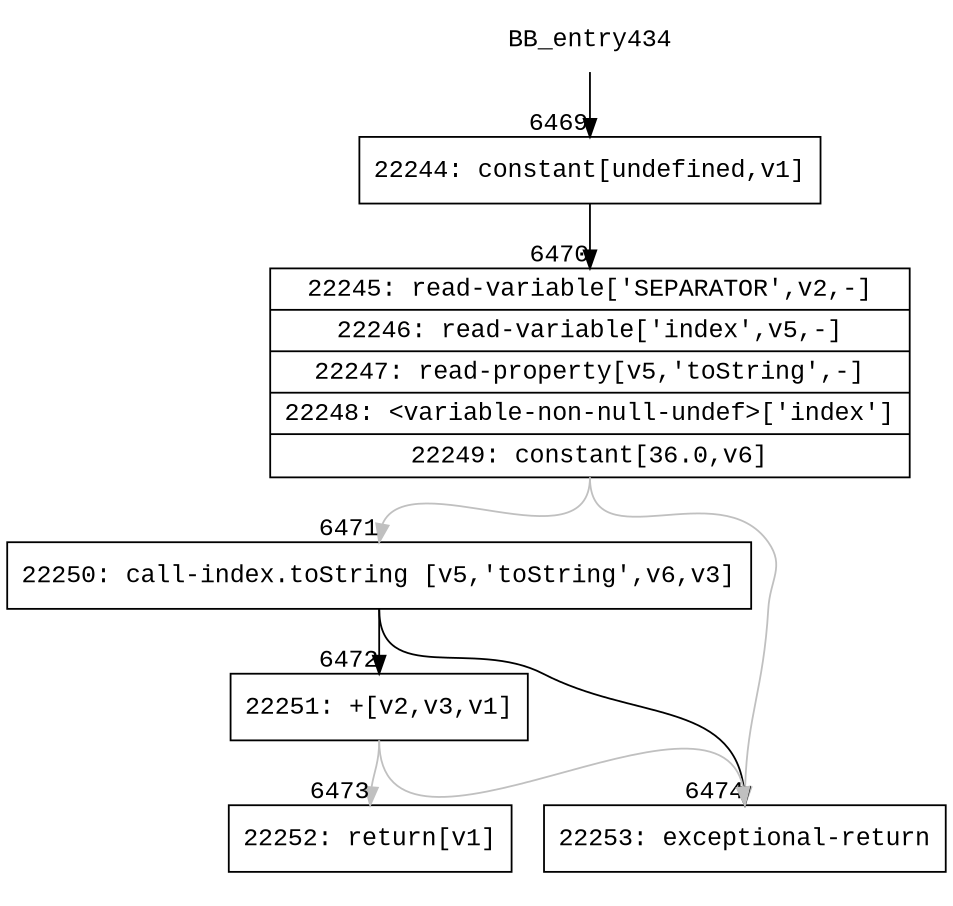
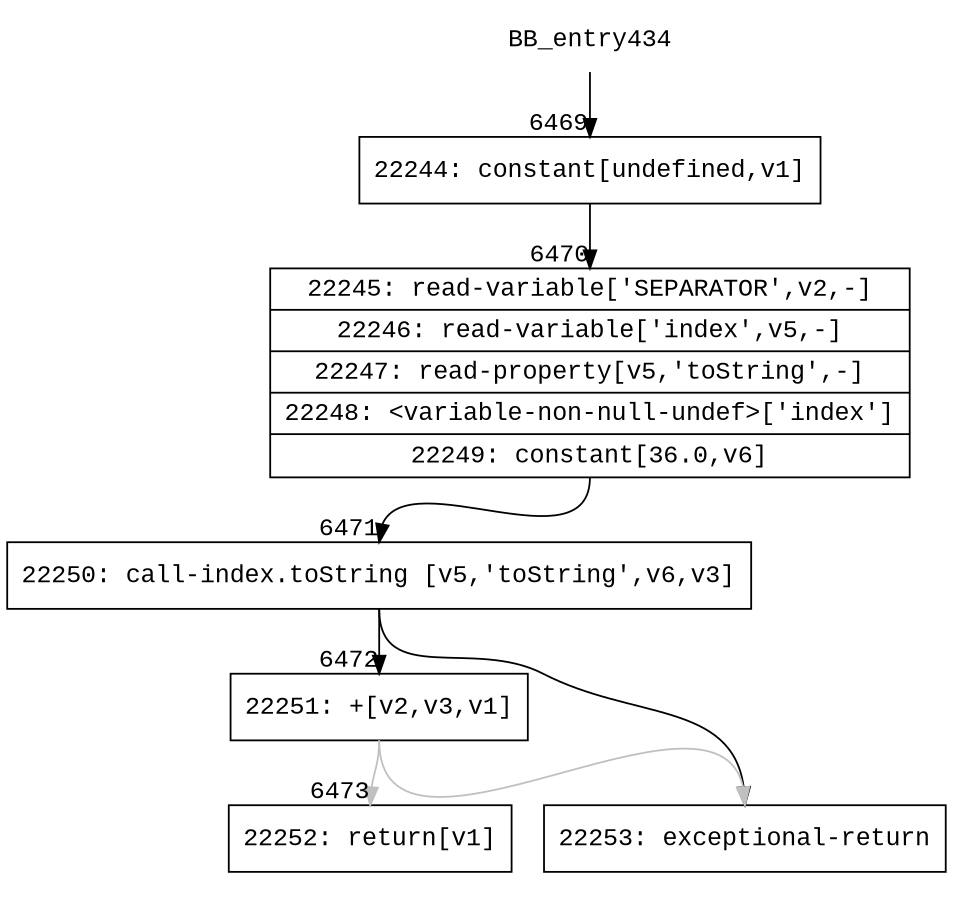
  digraph {
    fontname="Liberation Mono"
    rankdir=TD
    node [fontname="Liberation Mono" shape=record]
    edge [fontname="Liberation Mono" headport=n tailport=s]
    n1 [label=BB_entry434 shape=none]
    n2 [label="{22244: constant[undefined,v1]}"]
    n3 [label="{22245: read-variable['SEPARATOR',v2,-]|22246: read-variable['index',v5,-]|22247: read-property[v5,'toString',-]|22248: \<variable-non-null-undef\>['index']|22249: constant[36.0,v6]}"]
    n4 [label="{22250: call-index.toString [v5,'toString',v6,v3]}"]
    n5 [label="{22253: exceptional-return}"]
    n6 [label="{22251: +[v2,v3,v1]}"]
    n7 [label="{22252: return[v1]}"]
    n1 -> n2 [headlabel="    6469"]
    n2 -> n3 [headlabel="      6470"]
-   n3 -> n4 [headlabel="      6471" color=gray]
-   n3 -> n5 [color=gray headlabel="      6474"]
+   n3 -> n4 [headlabel="      6471"]
    n4 -> n5 [color=black]
    n4 -> n6 [headlabel="      6472"]
    n6 -> n5 [color=gray]
    n6 -> n7 [color=gray headlabel="      6473"]
  }
